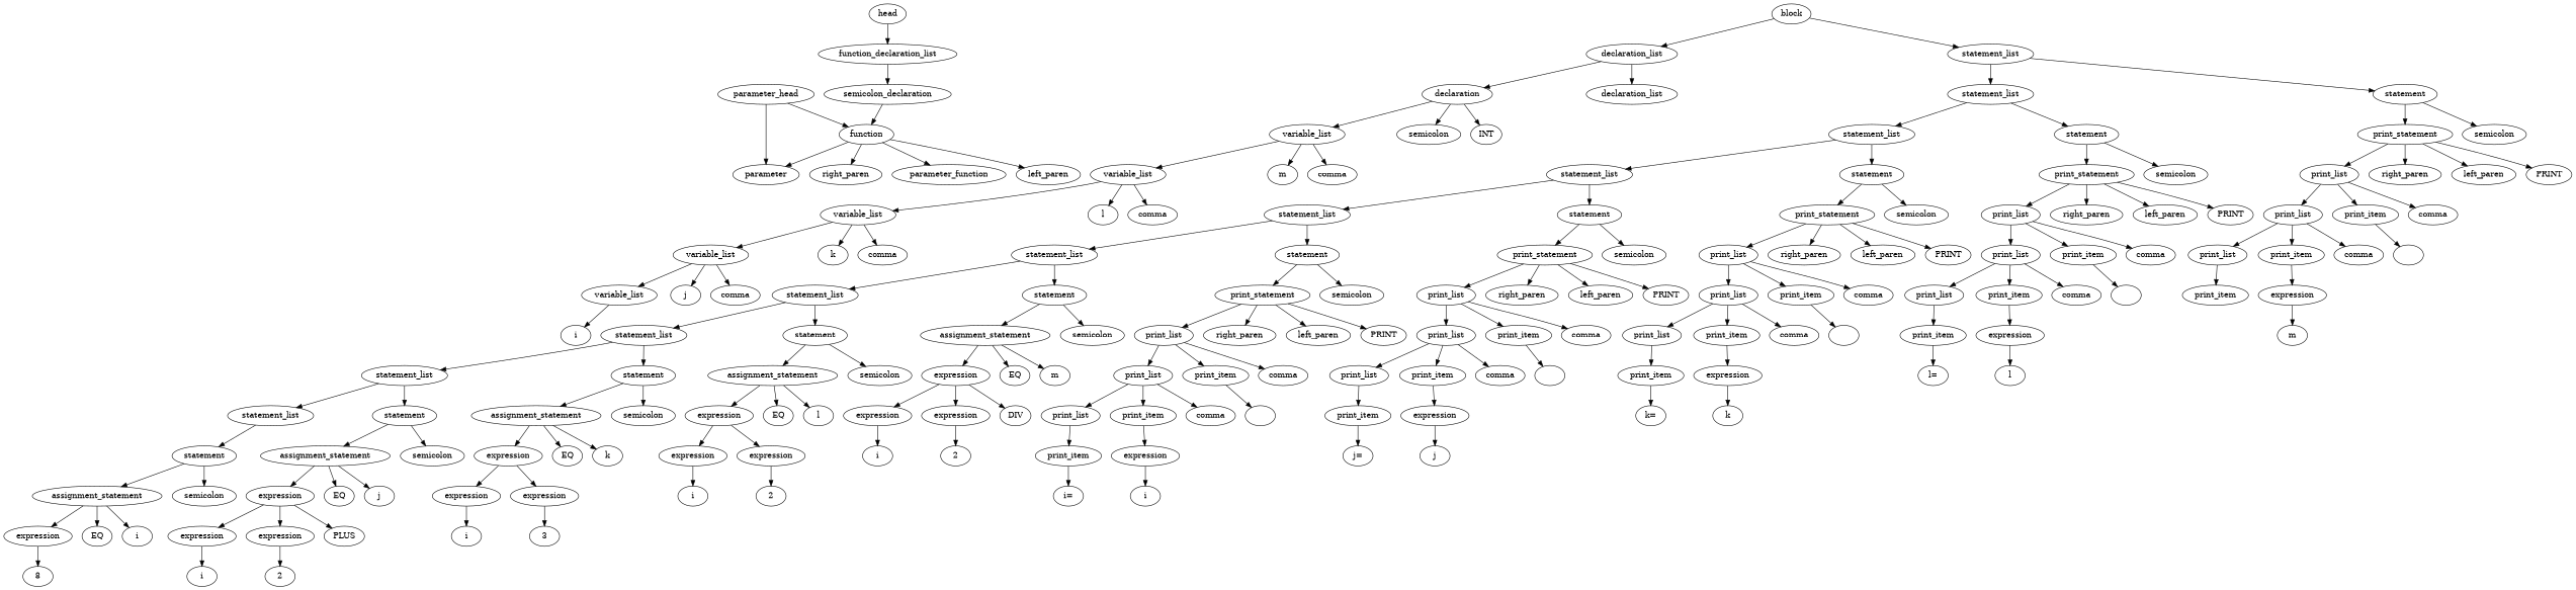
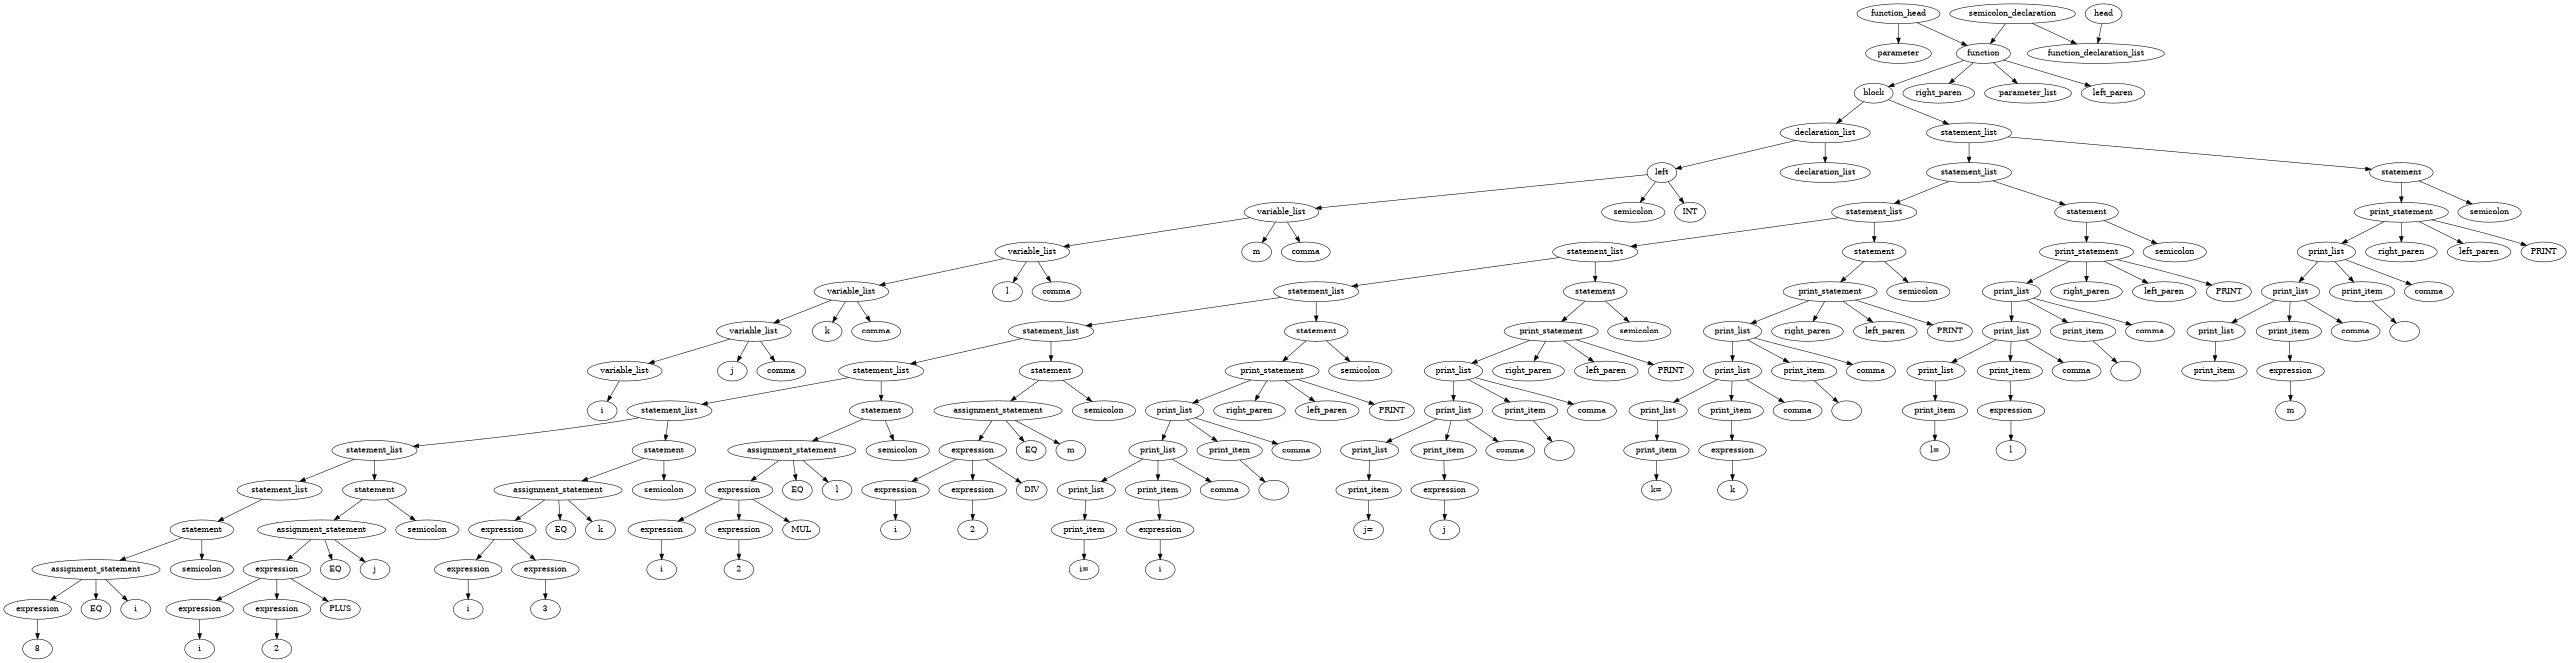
  digraph {
    ordering=out
-   n1 [label=parameter_head]
+   n1 [label=function_head]
    n2 [label=parameter]
    n3 [label=function]
    n4 [label=variable_list]
    n5 [label=i]
    n6 [label=variable_list]
    n7 [label=j]
    n8 [label=comma]
    n9 [label=variable_list]
    n10 [label=k]
    n11 [label=comma]
    n12 [label=variable_list]
    n13 [label=l]
    n14 [label=comma]
    n15 [label=variable_list]
    n16 [label=m]
    n17 [label=comma]
-   n18 [label=declaration]
+   n18 [label=left]
    n19 [label=semicolon]
    n20 [label=INT]
    n21 [label=declaration_list]
    n22 [label=declaration_list]
    n23 [label=expression]
    n24 [label=8]
    n25 [label=assignment_statement]
    n26 [label=EQ]
    n27 [label=i]
    n28 [label=statement]
    n29 [label=semicolon]
    n30 [label=statement_list]
    n31 [label=expression]
    n32 [label=i]
    n33 [label=expression]
    n34 [label=2]
    n35 [label=expression]
    n36 [label=PLUS]
    n37 [label=assignment_statement]
    n38 [label=EQ]
    n39 [label=j]
    n40 [label=statement]
    n41 [label=semicolon]
    n42 [label=statement_list]
    n43 [label=expression]
    n44 [label=i]
    n45 [label=expression]
    n46 [label=3]
    n47 [label=expression]
    n48 [label=assignment_statement]
    n49 [label=EQ]
    n50 [label=k]
    n51 [label=statement]
    n52 [label=semicolon]
    n53 [label=statement_list]
    n54 [label=expression]
    n55 [label=i]
    n56 [label=expression]
    n57 [label=2]
    n58 [label=expression]
+   n59 [label=MUL]
    n60 [label=assignment_statement]
    n61 [label=EQ]
    n62 [label=l]
    n63 [label=statement]
    n64 [label=semicolon]
    n65 [label=statement_list]
    n66 [label=expression]
    n67 [label=i]
    n68 [label=expression]
    n69 [label=2]
    n70 [label=expression]
    n71 [label=DIV]
    n72 [label=assignment_statement]
    n73 [label=EQ]
    n74 [label=m]
    n75 [label=statement]
    n76 [label=semicolon]
    n77 [label=statement_list]
    n78 [label=print_item]
    n79 [label="i="]
    n80 [label=print_list]
    n81 [label=expression]
    n82 [label=i]
    n83 [label=print_item]
    n84 [label=print_list]
    n85 [label=comma]
    n86 [label=print_item]
    n87 [label="\n"]
    n88 [label=print_list]
    n89 [label=comma]
    n90 [label=print_statement]
    n91 [label=right_paren]
    n92 [label=left_paren]
    n93 [label=PRINT]
    n94 [label=statement]
    n95 [label=semicolon]
    n96 [label=statement_list]
    n97 [label=print_item]
    n98 [label="j="]
    n99 [label=print_list]
    n100 [label=expression]
    n101 [label=j]
    n102 [label=print_item]
    n103 [label=print_list]
    n104 [label=comma]
    n105 [label=print_item]
    n106 [label="\n"]
    n107 [label=print_list]
    n108 [label=comma]
    n109 [label=print_statement]
    n110 [label=right_paren]
    n111 [label=left_paren]
    n112 [label=PRINT]
    n113 [label=statement]
    n114 [label=semicolon]
    n115 [label=statement_list]
    n116 [label=print_item]
    n117 [label="k="]
    n118 [label=print_list]
    n119 [label=expression]
    n120 [label=k]
    n121 [label=print_item]
    n122 [label=print_list]
    n123 [label=comma]
    n124 [label=print_item]
    n125 [label="\n"]
    n126 [label=print_list]
    n127 [label=comma]
    n128 [label=print_statement]
    n129 [label=right_paren]
    n130 [label=left_paren]
    n131 [label=PRINT]
    n132 [label=statement]
    n133 [label=semicolon]
    n134 [label=statement_list]
    n135 [label=print_item]
    n136 [label="l="]
    n137 [label=print_list]
    n138 [label=expression]
    n139 [label=l]
    n140 [label=print_item]
    n141 [label=print_list]
    n142 [label=comma]
    n143 [label=print_item]
    n144 [label="\n"]
    n145 [label=print_list]
    n146 [label=comma]
    n147 [label=print_statement]
    n148 [label=right_paren]
    n149 [label=left_paren]
    n150 [label=PRINT]
    n151 [label=statement]
    n152 [label=semicolon]
    n153 [label=statement_list]
    n154 [label=print_item]
    n155 [label=print_list]
    n156 [label=expression]
    n157 [label=m]
    n158 [label=print_item]
    n159 [label=print_list]
    n160 [label=comma]
    n161 [label=print_item]
    n162 [label="\n"]
    n163 [label=print_list]
    n164 [label=comma]
    n165 [label=print_statement]
    n166 [label=right_paren]
    n167 [label=left_paren]
    n168 [label=PRINT]
    n169 [label=statement]
    n170 [label=semicolon]
    n171 [label=statement_list]
    n172 [label=block]
    n173 [label=right_paren]
-   n174 [label=parameter_function]
+   n174 [label=parameter_list]
    n175 [label=left_paren]
    n176 [label=semicolon_declaration]
    n177 [label=function_declaration_list]
    n178 [label=head]
    n1 -> n2
    n1 -> n3
-   n3 -> n2
+   n3 -> n172
    n3 -> n173
    n3 -> n174
    n3 -> n175
    n4 -> n5
    n6 -> n4
    n6 -> n7
    n6 -> n8
    n9 -> n6
    n9 -> n10
    n9 -> n11
    n12 -> n9
    n12 -> n13
    n12 -> n14
    n15 -> n12
    n15 -> n16
    n15 -> n17
    n18 -> n15
    n18 -> n19
    n18 -> n20
    n21 -> n18
    n21 -> n22
    n23 -> n24
    n25 -> n23
    n25 -> n26
    n25 -> n27
    n28 -> n25
    n28 -> n29
    n30 -> n28
    n31 -> n32
    n33 -> n34
    n35 -> n31
    n35 -> n33
    n35 -> n36
    n37 -> n35
    n37 -> n38
    n37 -> n39
    n40 -> n37
    n40 -> n41
    n42 -> n30
    n42 -> n40
    n43 -> n44
    n45 -> n46
    n47 -> n43
    n47 -> n45
    n48 -> n47
    n48 -> n49
    n48 -> n50
    n51 -> n48
    n51 -> n52
    n53 -> n42
    n53 -> n51
    n54 -> n55
    n56 -> n57
    n58 -> n54
    n58 -> n56
+   n58 -> n59
    n60 -> n58
    n60 -> n61
    n60 -> n62
    n63 -> n60
    n63 -> n64
    n65 -> n53
    n65 -> n63
    n66 -> n67
    n68 -> n69
    n70 -> n66
    n70 -> n68
    n70 -> n71
    n72 -> n70
    n72 -> n73
    n72 -> n74
    n75 -> n72
    n75 -> n76
    n77 -> n65
    n77 -> n75
    n78 -> n79
    n80 -> n78
    n81 -> n82
    n83 -> n81
    n84 -> n80
    n84 -> n83
    n84 -> n85
    n86 -> n87
    n88 -> n84
    n88 -> n86
    n88 -> n89
    n90 -> n88
    n90 -> n91
    n90 -> n92
    n90 -> n93
    n94 -> n90
    n94 -> n95
    n96 -> n77
    n96 -> n94
    n97 -> n98
    n99 -> n97
    n100 -> n101
    n102 -> n100
    n103 -> n99
    n103 -> n102
    n103 -> n104
    n105 -> n106
    n107 -> n103
    n107 -> n105
    n107 -> n108
    n109 -> n107
    n109 -> n110
    n109 -> n111
    n109 -> n112
    n113 -> n109
    n113 -> n114
    n115 -> n96
    n115 -> n113
    n116 -> n117
    n118 -> n116
    n119 -> n120
    n121 -> n119
    n122 -> n118
    n122 -> n121
    n122 -> n123
    n124 -> n125
    n126 -> n122
    n126 -> n124
    n126 -> n127
    n128 -> n126
    n128 -> n129
    n128 -> n130
    n128 -> n131
    n132 -> n128
    n132 -> n133
    n134 -> n115
    n134 -> n132
    n135 -> n136
    n137 -> n135
    n138 -> n139
    n140 -> n138
    n141 -> n137
    n141 -> n140
    n141 -> n142
    n143 -> n144
    n145 -> n141
    n145 -> n143
    n145 -> n146
    n147 -> n145
    n147 -> n148
    n147 -> n149
    n147 -> n150
    n151 -> n147
    n151 -> n152
    n153 -> n134
    n153 -> n151
    n155 -> n154
    n156 -> n157
    n158 -> n156
    n159 -> n155
    n159 -> n158
    n159 -> n160
    n161 -> n162
    n163 -> n159
    n163 -> n161
    n163 -> n164
    n165 -> n163
    n165 -> n166
    n165 -> n167
    n165 -> n168
    n169 -> n165
    n169 -> n170
    n171 -> n153
    n171 -> n169
    n172 -> n21
    n172 -> n171
    n176 -> n3
-   n177 -> n176
+   n176 -> n177
    n178 -> n177
  }
